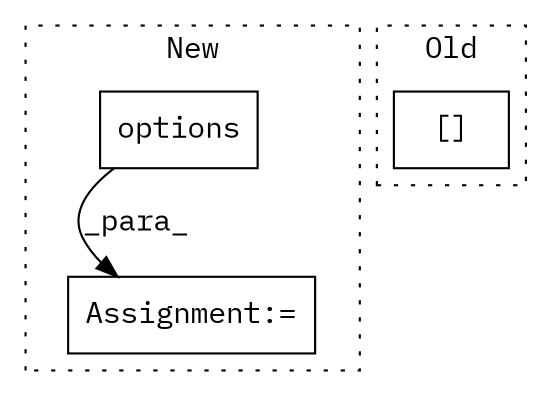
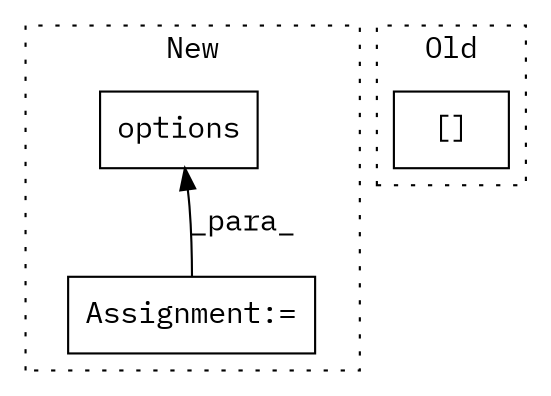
  digraph {
    fontname="IBM Plex Mono"
    node [shape=box fontname="IBM Plex Mono"]
    n1 [a=32 l="8,1" label=options s="10438,10450"]
    n2 [a=7 l=1 label="Assignment:=" s=10469]
    n3 [a=2 l="33,1" label="[]" s="10258,10306"]
    subgraph cluster_1 {
      label=New
      style=dotted
      n1
      n2
    }
    subgraph cluster_2 {
      label=Old
      style=dotted
      n3
    }
-   n1 -> n2 [label=_para_ fontname="IBM Plex Mono"]
+   n2 -> n1 [label=_para_ fontname="IBM Plex Mono"]
  }
